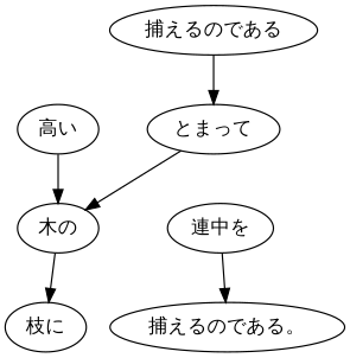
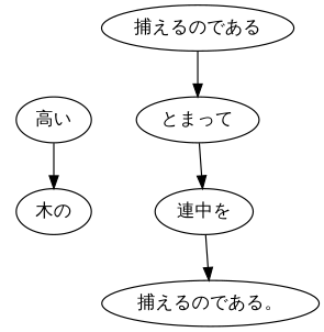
  digraph {
    fontname="Liberation Sans"
    node [fontname="Liberation Sans"]
    edge [fontname="Liberation Sans"]
    n1 [label="高い"]
    n2 [label="木の"]
-   n3 [label="枝に"]
    n4 [label="捕えるのである"]
    n5 [label="とまって"]
    n6 [label="連中を"]
    n7 [label="捕えるのである。"]
    n1 -> n2
-   n2 -> n3
    n4 -> n5
-   n5 -> n2
+   n5 -> n6
    n6 -> n7
  }
